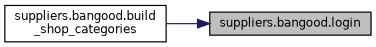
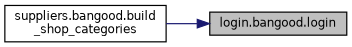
  digraph {
    rankdir=RL
    fontname="DejaVu Sans"
    node [color=black fontname="DejaVu Sans" fontsize=10 shape=record style=filled]
-   n1 [fillcolor=grey75 fontcolor=black height=0.2 label="suppliers.bangood.login" width=0.4]
+   n1 [fillcolor=grey75 fontcolor=black height=0.2 label="login.bangood.login" width=0.4]
    n2 [fillcolor=white height=0.2 label="suppliers.bangood.build\l_shop_categories" width=0.4]
    n1 -> n2 [color=midnightblue dir=back fontname="DejaVu Sans" fontsize=10 labelfontname=Helvetica labelfontsize=10 style=solid]
  }
